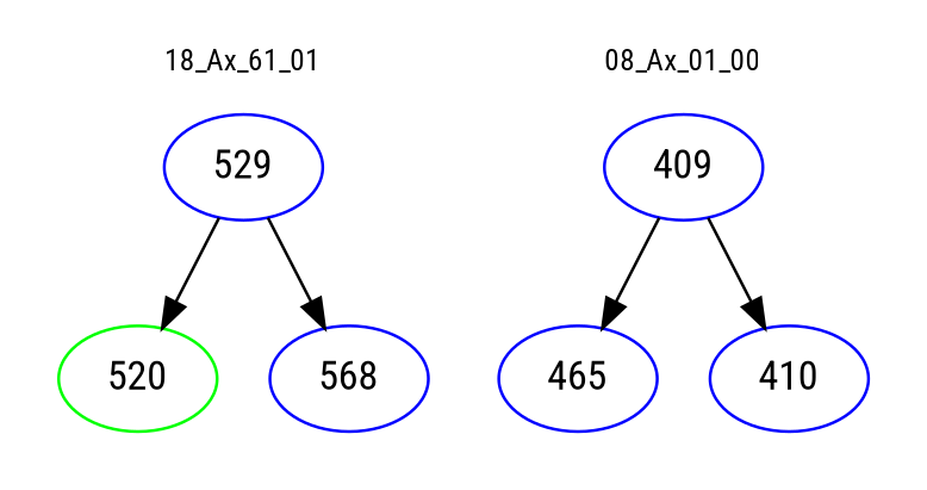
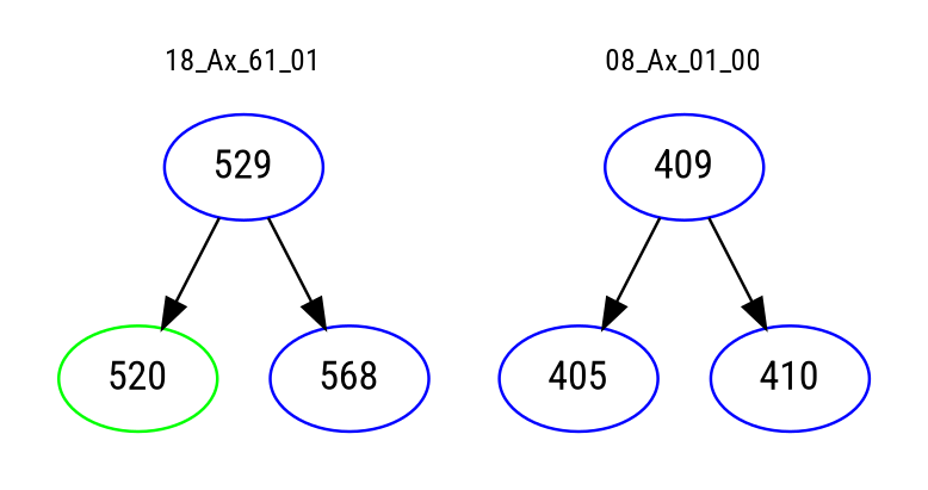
  digraph {
    fontname="Roboto Condensed"
    node [color=blue fontname="Roboto Condensed"]
    edge [color=black fontname="Roboto Condensed"]
    n1 [label=529]
    n2 [color=green label=520]
    n3 [label=568]
    n4 [label=409]
-   n5 [label=465]
+   n5 [label=405]
    n6 [label=410]
    subgraph cluster_1 {
      color=white
      fontsize=10
      label="18_Ax_61_01"
      n1
      n2
      n3
    }
    subgraph cluster_2 {
      color=white
      fontsize=10
      label="08_Ax_01_00"
      n4
      n5
      n6
    }
    n1 -> n2
    n1 -> n3
    n4 -> n5
    n4 -> n6
  }
